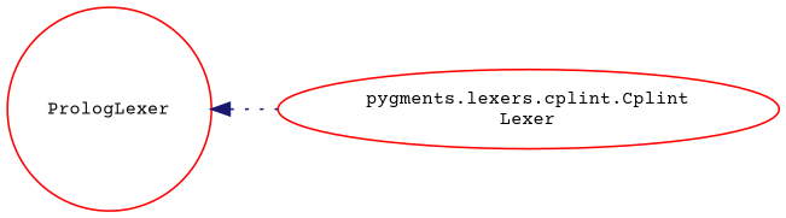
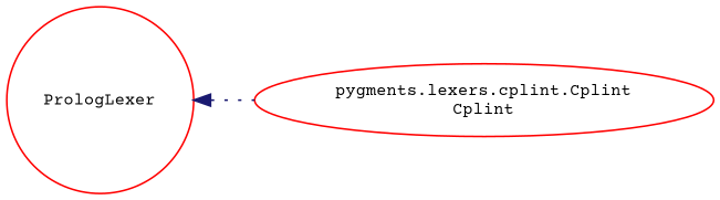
  digraph {
    rankdir=LR
    fontname="Courier Prime"
    node [color=red fillcolor=white fontname="Courier Prime" fontsize=10 style=filled]
    n1 [height=0.2 label=PrologLexer shape=circle width=0.4]
-   n2 [height=0.2 label="pygments.lexers.cplint.Cplint\lLexer" shape=ellipse width=0.4]
+   n2 [height=0.2 label="pygments.lexers.cplint.Cplint\lCplint" shape=ellipse width=0.4]
    n1 -> n2 [color=midnightblue dir=back fontname="Courier Prime" fontsize=10 labelfontname=Helvetica labelfontsize=10 style=dotted]
  }
